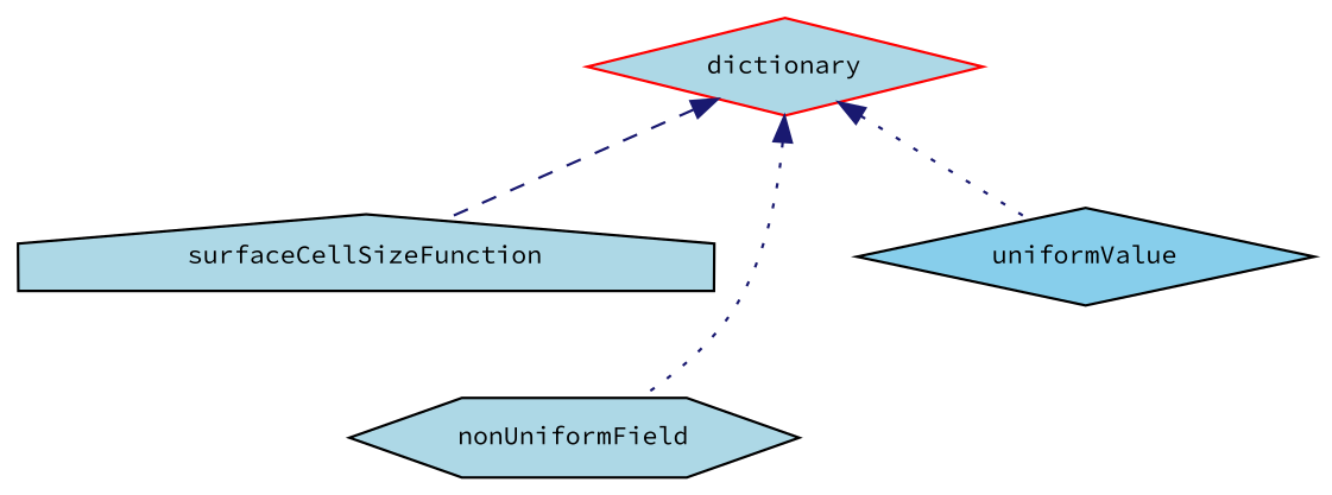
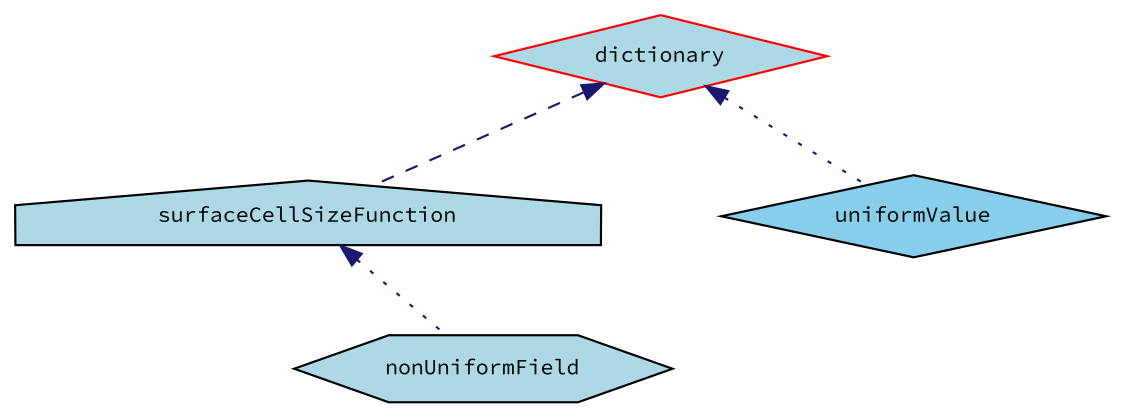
  digraph {
    fontname="Source Code Pro"
    node [color=black fillcolor=lightblue fontname="Source Code Pro" fontsize=10 shape=diamond style=filled]
    edge [color=midnightblue dir=back fontname="Source Code Pro" fontsize=10 labelfontname=Helvetica labelfontsize=10 style=dotted]
    n1 [fontcolor=black height=0.2 label=surfaceCellSizeFunction shape=house width=0.4]
    n2 [height=0.2 label=nonUniformField shape=hexagon width=0.4]
    n3 [fillcolor=skyblue height=0.2 label=uniformValue width=0.4]
    n4 [color=red height=0.2 label=dictionary width=0.4]
-   n4 -> n2
+   n1 -> n2
    n4 -> n1 [style=dashed]
    n4 -> n3
  }
